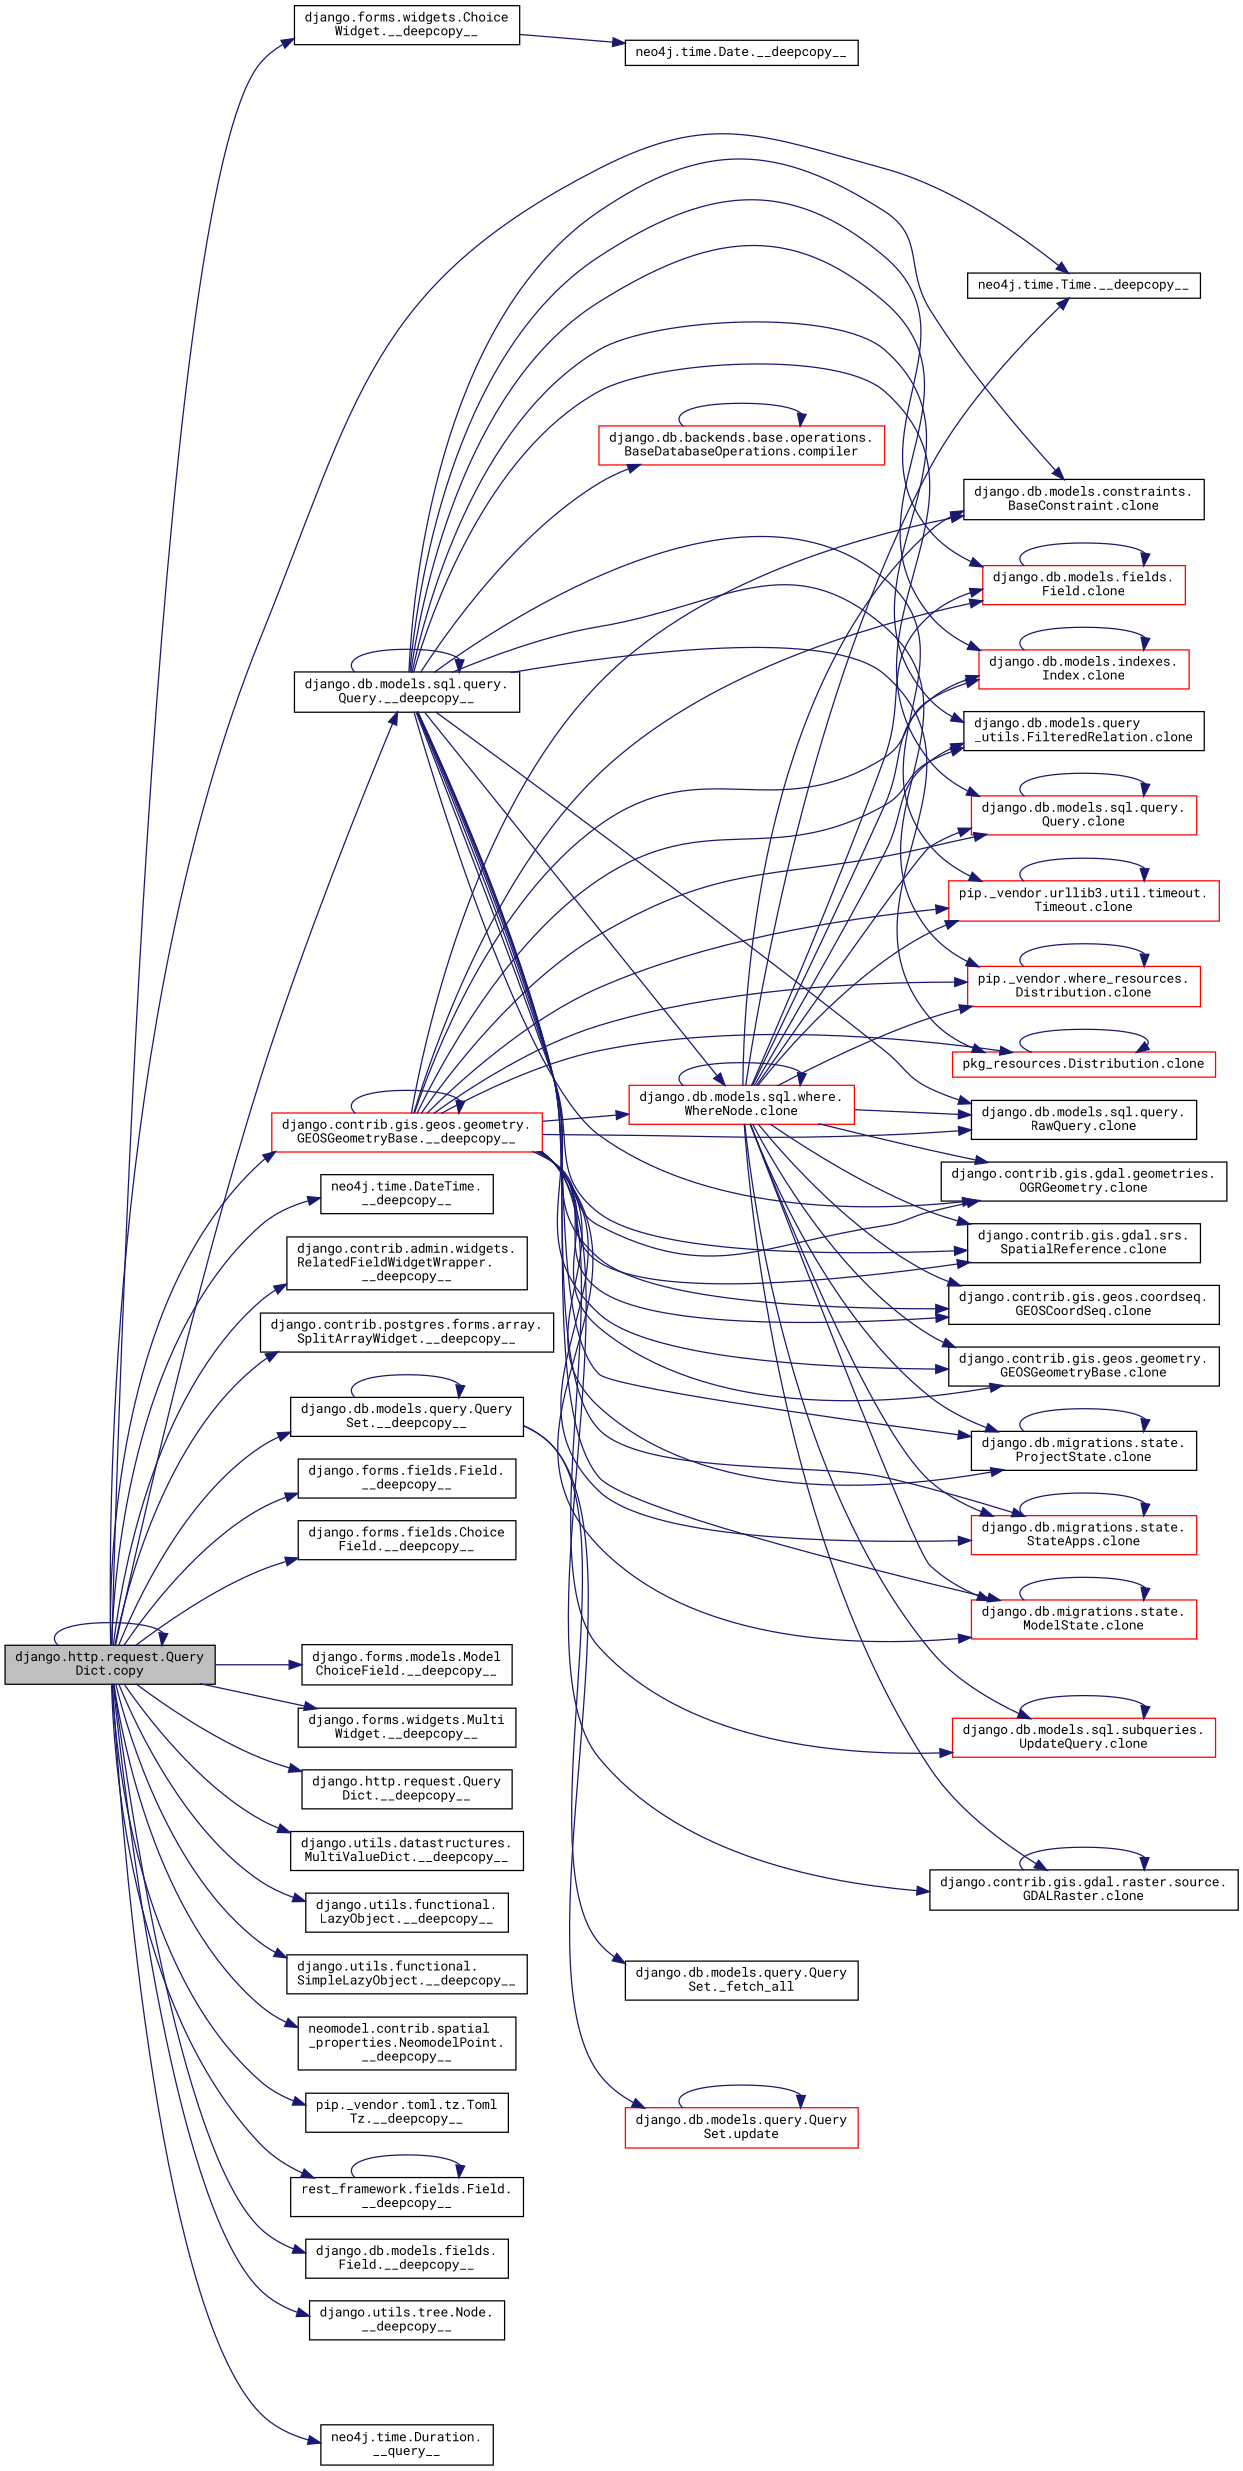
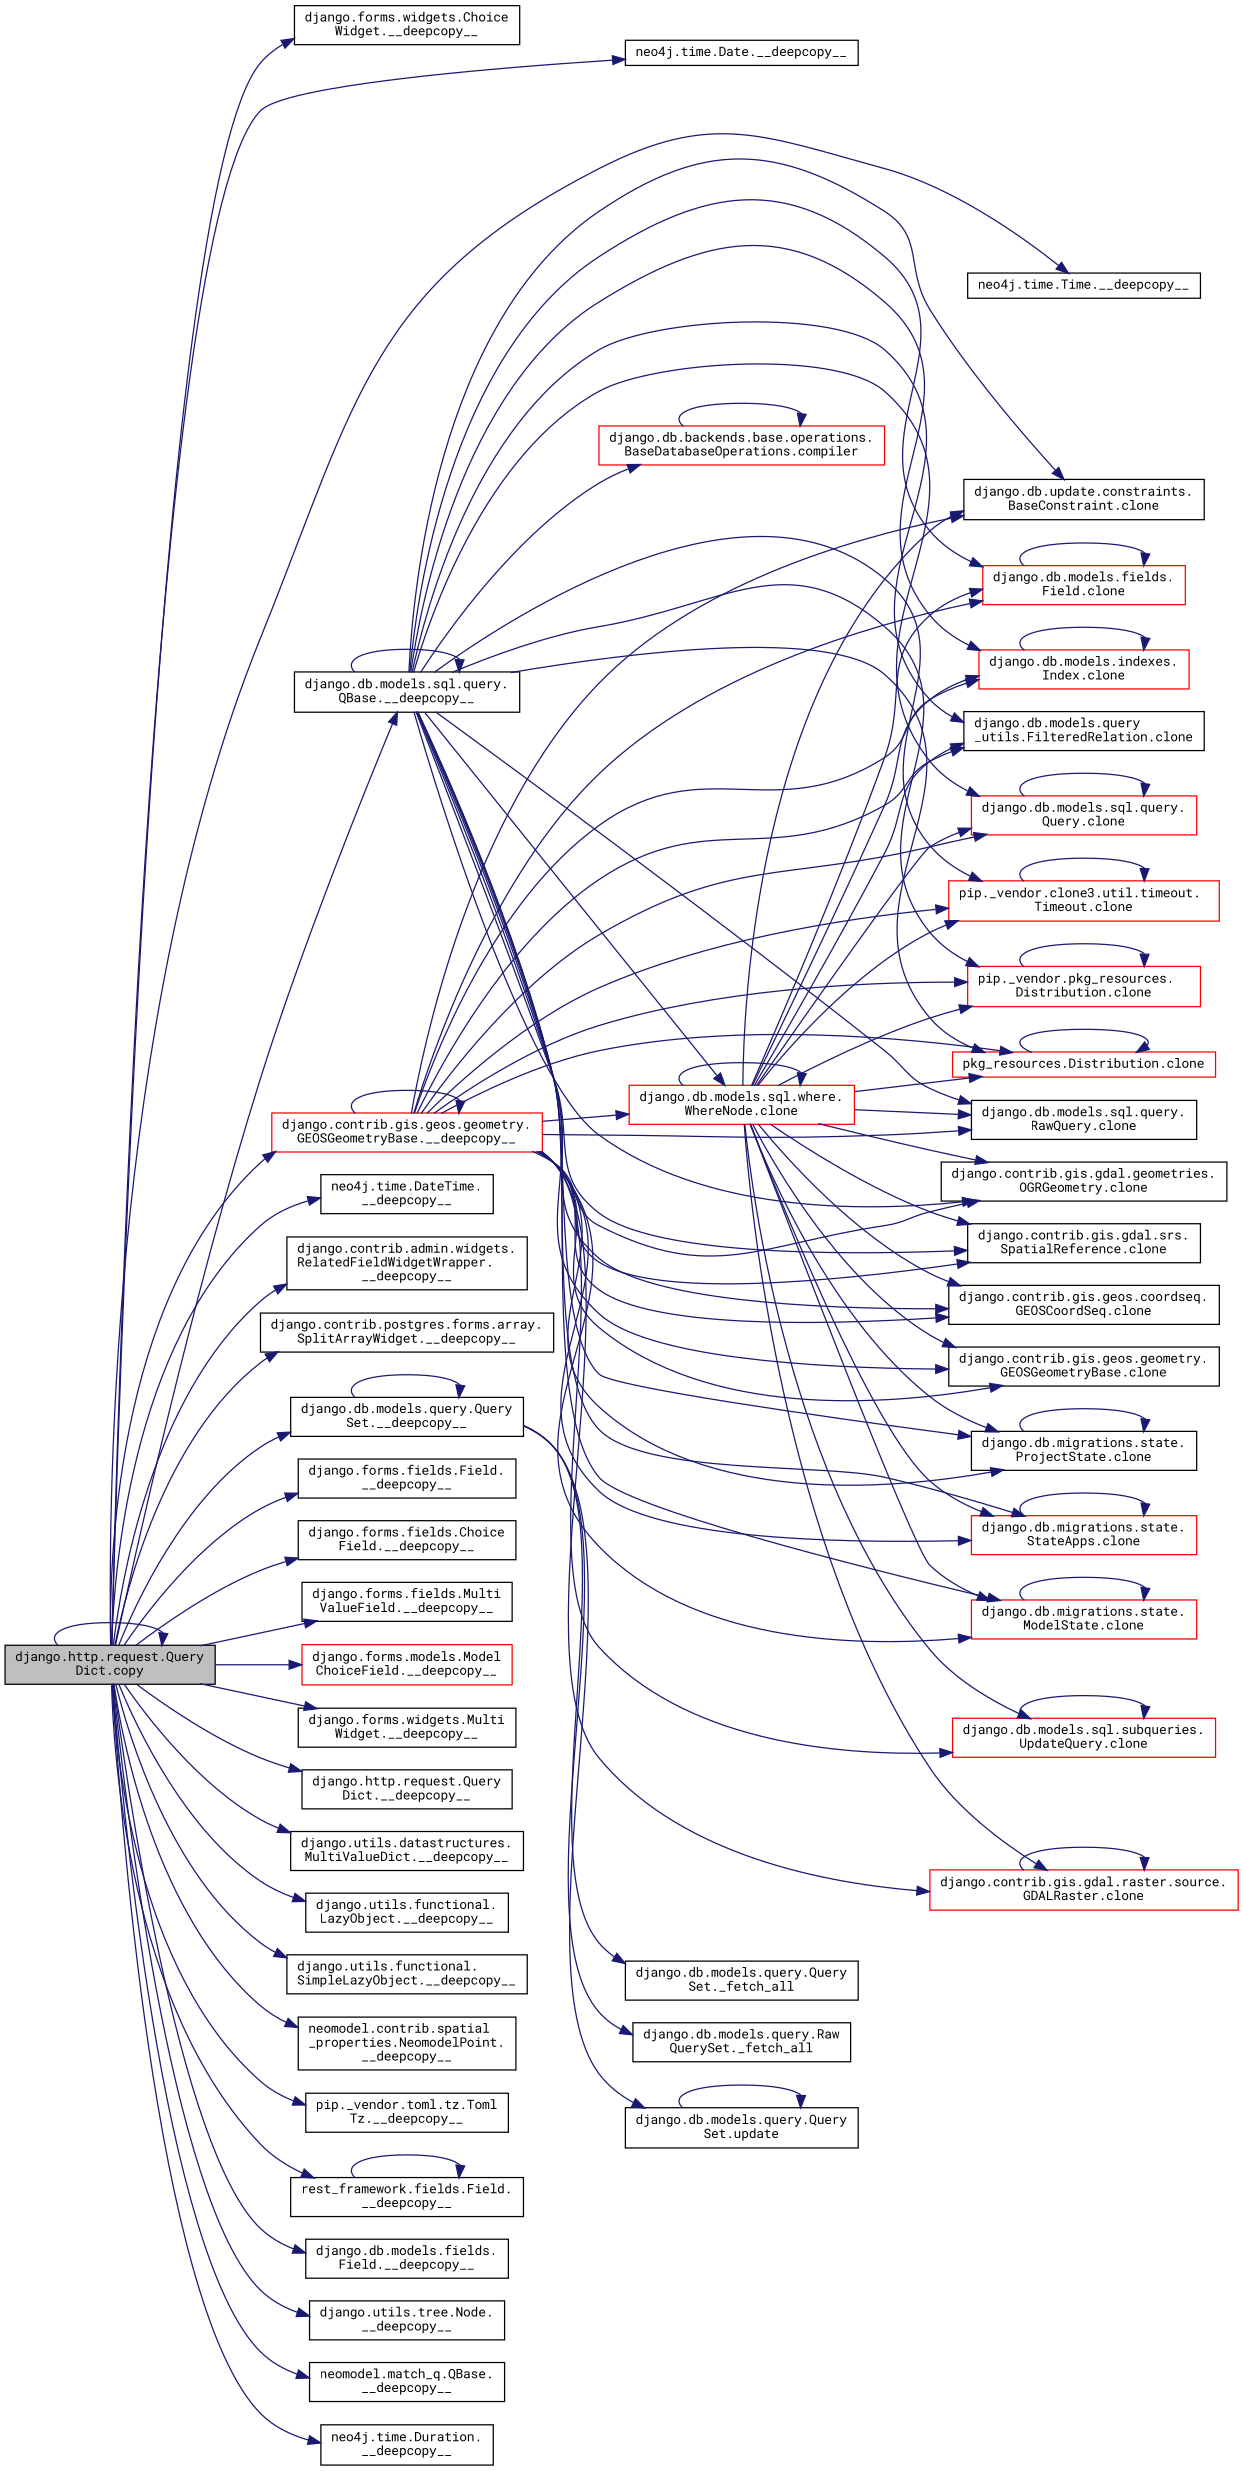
  digraph {
    fontname="Roboto Mono"
    rankdir=LR
    node [color=black fillcolor=white fontname="Roboto Mono" fontsize=10 shape=record style=filled]
    edge [color=midnightblue fontname="Roboto Mono" fontsize=10 labelfontname=Helvetica labelfontsize=10 style=solid]
    n1 [fillcolor=grey75 fontcolor=black height=0.2 label="django.http.request.Query\lDict.copy" width=0.4]
    n2 [height=0.2 label="neo4j.time.Date.__deepcopy__" width=0.4]
    n3 [height=0.2 label="neo4j.time.Time.__deepcopy__" width=0.4]
    n4 [height=0.2 label="neo4j.time.DateTime.\l__deepcopy__" width=0.4]
    n5 [height=0.2 label="django.contrib.admin.widgets.\lRelatedFieldWidgetWrapper.\l__deepcopy__" width=0.4]
    n6 [height=0.2 label="django.contrib.postgres.forms.array.\lSplitArrayWidget.__deepcopy__" width=0.4]
    n7 [height=0.2 label="django.db.models.query.Query\lSet.__deepcopy__" width=0.4]
-   n8 [height=0.2 label="django.db.models.sql.query.\lQuery.__deepcopy__" width=0.4]
+   n8 [height=0.2 label="django.db.models.sql.query.\lQBase.__deepcopy__" width=0.4]
    n9 [height=0.2 label="django.forms.fields.Field.\l__deepcopy__" width=0.4]
    n10 [height=0.2 label="django.forms.fields.Choice\lField.__deepcopy__" width=0.4]
-   n12 [height=0.2 label="django.forms.models.Model\lChoiceField.__deepcopy__" width=0.4]
+   n11 [height=0.2 label="django.forms.fields.Multi\lValueField.__deepcopy__" width=0.4]
+   n12 [color=red height=0.2 label="django.forms.models.Model\lChoiceField.__deepcopy__" width=0.4]
    n13 [height=0.2 label="django.forms.widgets.Choice\lWidget.__deepcopy__" width=0.4]
    n14 [height=0.2 label="django.forms.widgets.Multi\lWidget.__deepcopy__" width=0.4]
    n15 [height=0.2 label="django.http.request.Query\lDict.__deepcopy__" width=0.4]
    n16 [height=0.2 label="django.utils.datastructures.\lMultiValueDict.__deepcopy__" width=0.4]
    n17 [height=0.2 label="django.utils.functional.\lLazyObject.__deepcopy__" width=0.4]
    n18 [height=0.2 label="django.utils.functional.\lSimpleLazyObject.__deepcopy__" width=0.4]
    n19 [height=0.2 label="neomodel.contrib.spatial\l_properties.NeomodelPoint.\l__deepcopy__" width=0.4]
    n20 [height=0.2 label="pip._vendor.toml.tz.Toml\lTz.__deepcopy__" width=0.4]
    n21 [height=0.2 label="rest_framework.fields.Field.\l__deepcopy__" width=0.4]
    n22 [color=red height=0.2 label="django.contrib.gis.geos.geometry.\lGEOSGeometryBase.__deepcopy__" width=0.4]
    n23 [height=0.2 label="django.db.models.fields.\lField.__deepcopy__" width=0.4]
    n24 [height=0.2 label="django.utils.tree.Node.\l__deepcopy__" width=0.4]
-   n26 [height=0.2 label="neo4j.time.Duration.\l__query__" width=0.4]
+   n25 [height=0.2 label="neomodel.match_q.QBase.\l__deepcopy__" width=0.4]
+   n26 [height=0.2 label="neo4j.time.Duration.\l__deepcopy__" width=0.4]
    n27 [height=0.2 label="django.db.models.query.Query\lSet._fetch_all" width=0.4]
-   n29 [color=red height=0.2 label="django.db.models.query.Query\lSet.update" width=0.4]
+   n28 [height=0.2 label="django.db.models.query.Raw\lQuerySet._fetch_all" width=0.4]
+   n29 [height=0.2 label="django.db.models.query.Query\lSet.update" width=0.4]
    n30 [height=0.2 label="django.contrib.gis.gdal.geometries.\lOGRGeometry.clone" width=0.4]
    n31 [height=0.2 label="django.contrib.gis.gdal.srs.\lSpatialReference.clone" width=0.4]
    n32 [height=0.2 label="django.contrib.gis.geos.coordseq.\lGEOSCoordSeq.clone" width=0.4]
    n33 [height=0.2 label="django.contrib.gis.geos.geometry.\lGEOSGeometryBase.clone" width=0.4]
    n34 [height=0.2 label="django.db.migrations.state.\lProjectState.clone" width=0.4]
    n35 [color=red height=0.2 label="django.db.migrations.state.\lStateApps.clone" width=0.4]
    n36 [color=red height=0.2 label="django.db.migrations.state.\lModelState.clone" width=0.4]
-   n37 [height=0.2 label="django.db.models.constraints.\lBaseConstraint.clone" width=0.4]
+   n37 [height=0.2 label="django.db.update.constraints.\lBaseConstraint.clone" width=0.4]
    n38 [color=red height=0.2 label="django.db.models.fields.\lField.clone" width=0.4]
    n39 [color=red height=0.2 label="django.db.models.indexes.\lIndex.clone" width=0.4]
    n40 [height=0.2 label="django.db.models.query\l_utils.FilteredRelation.clone" width=0.4]
    n41 [color=red height=0.2 label="django.db.models.sql.query.\lQuery.clone" width=0.4]
    n42 [color=red height=0.2 label="django.db.models.sql.where.\lWhereNode.clone" width=0.4]
-   n43 [color=red height=0.2 label="pip._vendor.urllib3.util.timeout.\lTimeout.clone" width=0.4]
-   n44 [color=red height=0.2 label="pip._vendor.where_resources.\lDistribution.clone" width=0.4]
+   n43 [color=red height=0.2 label="pip._vendor.clone3.util.timeout.\lTimeout.clone" width=0.4]
+   n44 [color=red height=0.2 label="pip._vendor.pkg_resources.\lDistribution.clone" width=0.4]
    n45 [color=red height=0.2 label="pkg_resources.Distribution.clone" width=0.4]
    n46 [height=0.2 label="django.db.models.sql.query.\lRawQuery.clone" width=0.4]
    n47 [color=red height=0.2 label="django.db.backends.base.operations.\lBaseDatabaseOperations.compiler" width=0.4]
    n48 [color=red height=0.2 label="django.db.models.sql.subqueries.\lUpdateQuery.clone" width=0.4]
-   n49 [height=0.2 label="django.contrib.gis.gdal.raster.source.\lGDALRaster.clone" width=0.4]
+   n49 [color=red height=0.2 label="django.contrib.gis.gdal.raster.source.\lGDALRaster.clone" width=0.4]
    n1 -> n1
-   n13 -> n2
+   n1 -> n2
    n1 -> n3
    n1 -> n4
    n1 -> n5
    n1 -> n6
    n1 -> n7
    n1 -> n8
    n1 -> n9
    n1 -> n10
+   n1 -> n11
    n1 -> n12
    n1 -> n13
    n1 -> n14
    n1 -> n15
    n1 -> n16
    n1 -> n17
    n1 -> n18
    n1 -> n19
    n1 -> n20
    n1 -> n21
    n1 -> n22
    n1 -> n23
    n1 -> n24
+   n1 -> n25
    n1 -> n26
    n7 -> n7
    n7 -> n27
+   n7 -> n28
    n7 -> n29
    n8 -> n8
    n8 -> n30
    n8 -> n31
    n8 -> n32
    n8 -> n33
    n8 -> n34
    n8 -> n35
    n8 -> n36
    n8 -> n37
    n8 -> n38
    n8 -> n39
    n8 -> n40
    n8 -> n41
    n8 -> n42
    n8 -> n43
    n8 -> n44
    n8 -> n45
    n8 -> n46
    n8 -> n47
    n21 -> n21
    n22 -> n22
    n22 -> n30
    n22 -> n31
    n22 -> n32
    n22 -> n33
    n22 -> n34
    n22 -> n35
    n22 -> n36
    n22 -> n37
    n22 -> n38
    n22 -> n39
    n22 -> n40
    n22 -> n41
    n22 -> n42
    n22 -> n43
    n22 -> n44
    n22 -> n45
    n22 -> n46
    n22 -> n48
    n22 -> n49
    n29 -> n29
    n34 -> n34
    n35 -> n35
    n36 -> n36
    n38 -> n38
    n39 -> n39
    n41 -> n41
    n42 -> n30
    n42 -> n31
    n42 -> n32
    n42 -> n33
    n42 -> n34
    n42 -> n35
    n42 -> n36
    n42 -> n37
    n42 -> n38
    n42 -> n39
    n42 -> n40
    n42 -> n41
    n42 -> n42
    n42 -> n43
    n42 -> n44
-   n42 -> n3
+   n42 -> n45
    n42 -> n46
    n42 -> n48
    n42 -> n49
    n43 -> n43
    n44 -> n44
    n45 -> n45
    n47 -> n47
    n48 -> n48
    n49 -> n49
  }
